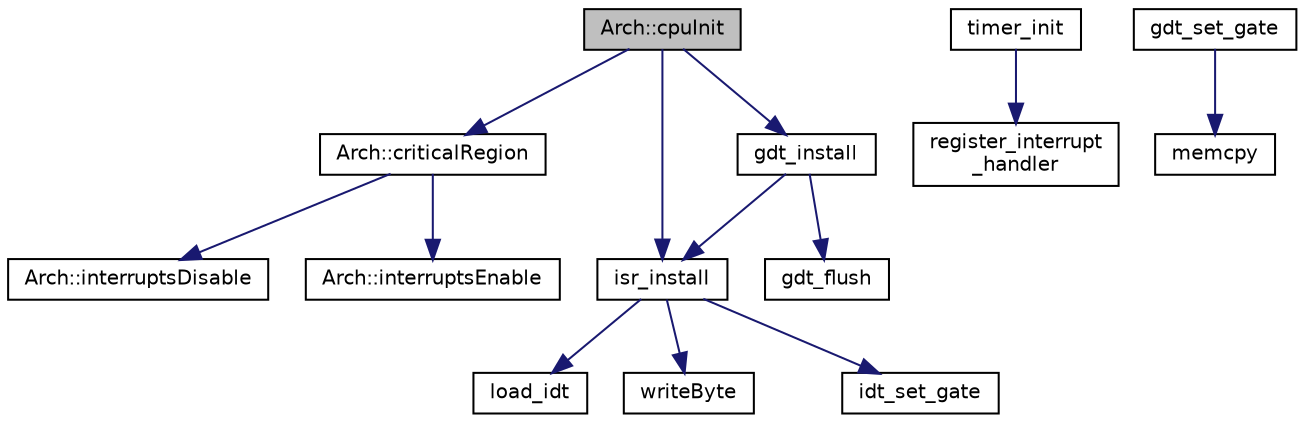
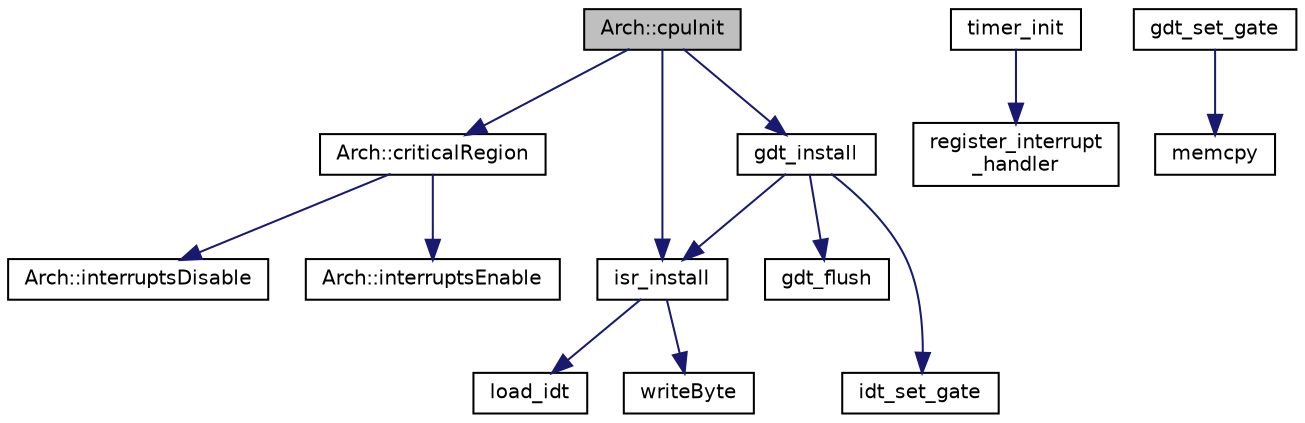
  digraph {
    rankdir=TB
    node [color=black fillcolor=white fontname=Helvetica fontsize=10 shape=record style=filled]
    edge [color=midnightblue fontname=Helvetica fontsize=10 labelfontname=Helvetica labelfontsize=10 style=solid]
    n1 [fillcolor=grey75 fontcolor=black height=0.2 label="Arch::cpuInit" width=0.4]
    n2 [height=0.2 label="Arch::criticalRegion" width=0.4]
    n3 [height=0.2 label=gdt_install width=0.4]
    n4 [height=0.2 label=isr_install width=0.4]
    n5 [height=0.2 label="Arch::interruptsDisable" width=0.4]
    n6 [height=0.2 label="Arch::interruptsEnable" width=0.4]
    n7 [height=0.2 label=gdt_flush width=0.4]
    n8 [height=0.2 label=idt_set_gate width=0.4]
    n9 [height=0.2 label=load_idt width=0.4]
    n10 [height=0.2 label=writeByte width=0.4]
    n11 [height=0.2 label=timer_init width=0.4]
    n12 [height=0.2 label="register_interrupt\l_handler" width=0.4]
    n13 [height=0.2 label=gdt_set_gate width=0.4]
    n14 [height=0.2 label=memcpy width=0.4]
    n1 -> n2
    n1 -> n3
    n1 -> n4
    n2 -> n5
    n2 -> n6
    n3 -> n4
    n3 -> n7
-   n4 -> n8
+   n3 -> n8
    n4 -> n9
    n4 -> n10
    n11 -> n12
    n13 -> n14
  }
